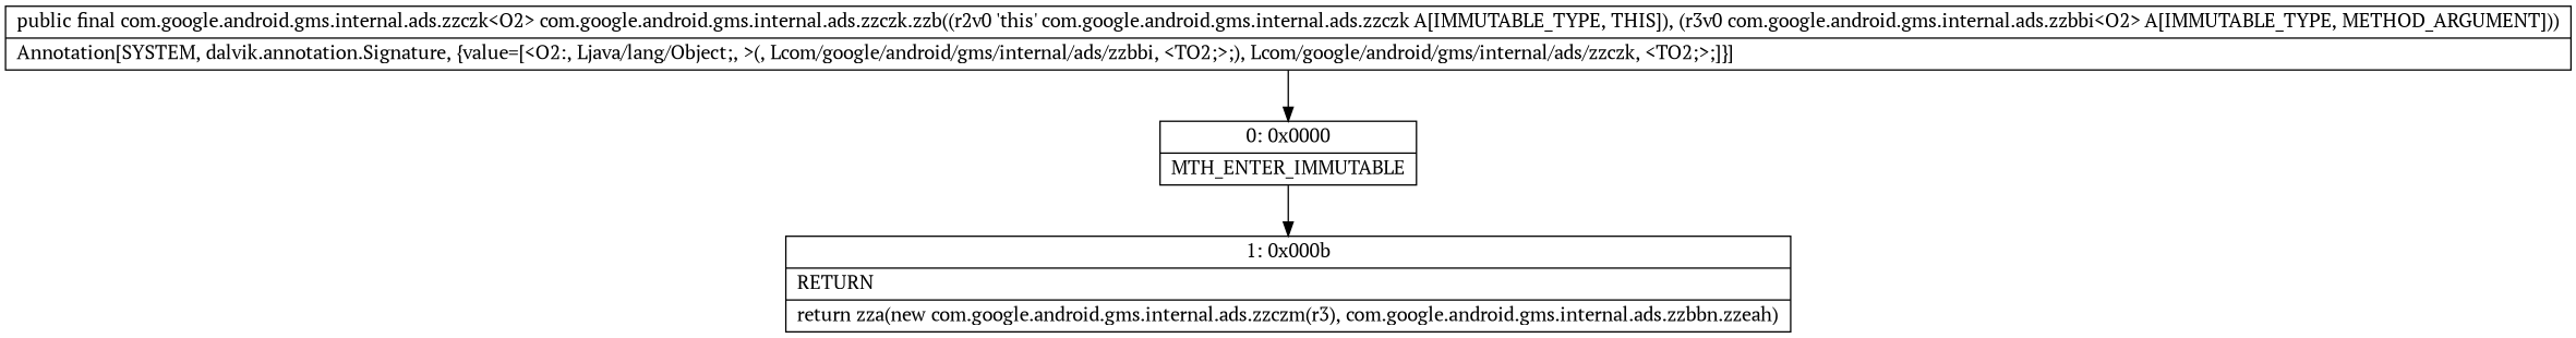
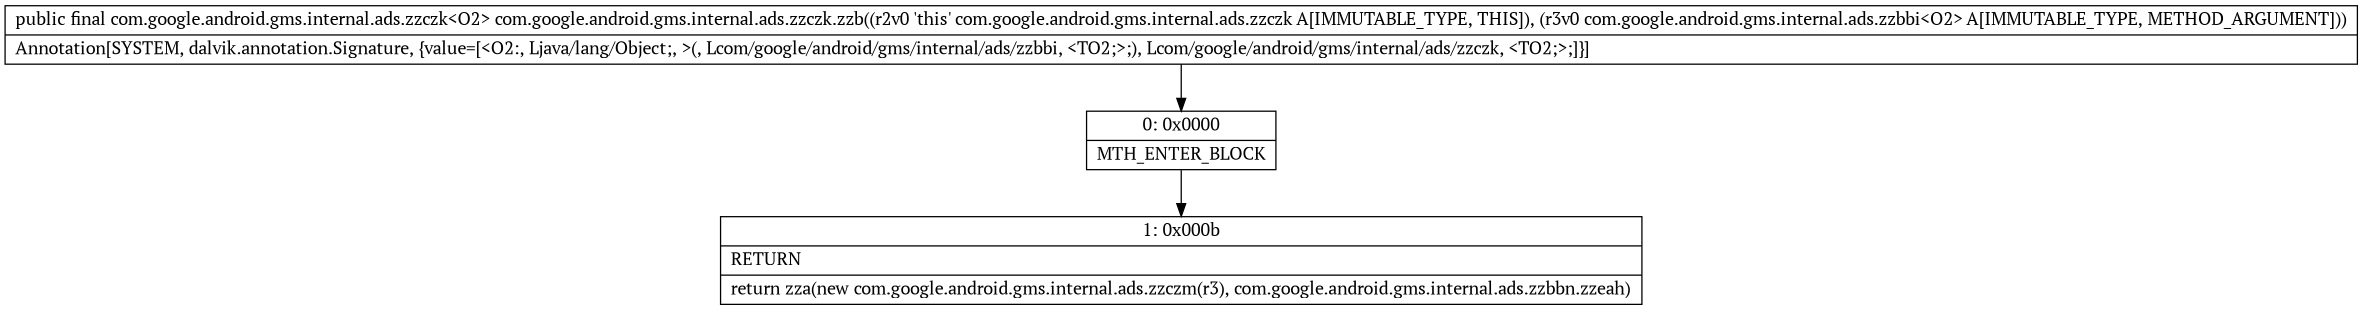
  digraph {
    fontname="PT Serif"
    node [shape=record fontname="PT Serif"]
    edge [fontname="PT Serif"]
-   n1 [label="{0\:\ 0x0000|MTH_ENTER_IMMUTABLE\l}"]
+   n1 [label="{0\:\ 0x0000|MTH_ENTER_BLOCK\l}"]
    n2 [label="{1\:\ 0x000b|RETURN\l|return zza(new com.google.android.gms.internal.ads.zzczm(r3), com.google.android.gms.internal.ads.zzbbn.zzeah)\l}"]
    n3 [label="{public final com.google.android.gms.internal.ads.zzczk\<O2\> com.google.android.gms.internal.ads.zzczk.zzb((r2v0 'this' com.google.android.gms.internal.ads.zzczk A[IMMUTABLE_TYPE, THIS]), (r3v0 com.google.android.gms.internal.ads.zzbbi\<O2\> A[IMMUTABLE_TYPE, METHOD_ARGUMENT]))  | Annotation[SYSTEM, dalvik.annotation.Signature, \{value=[\<O2:, Ljava\/lang\/Object;, \>(, Lcom\/google\/android\/gms\/internal\/ads\/zzbbi, \<TO2;\>;), Lcom\/google\/android\/gms\/internal\/ads\/zzczk, \<TO2;\>;]\}]\l}"]
    n1 -> n2
    n3 -> n1
  }
